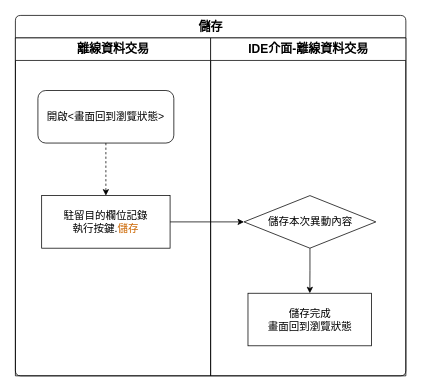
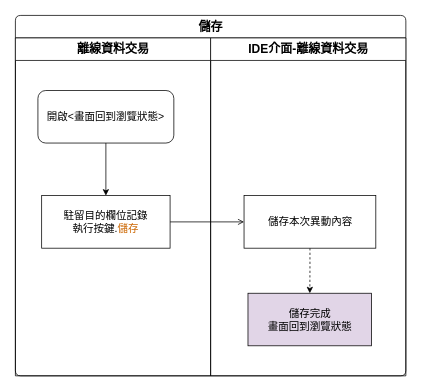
  <mxCell id="0" />
  <mxCell id="1" parent="0" />
  <mxCell id="2" value="儲存" style="swimlane;html=1;childLayout=stackLayout;resizeParent=1;resizeParentMax=0;strokeWidth=1;fontSize=16;rounded=1;arcSize=8;startSize=30;" vertex="1" parent="1"><mxGeometry x="20" y="20" width="520" height="480" as="geometry" /></mxCell>
- <mxCell id="3" style="edgeStyle=orthogonalEdgeStyle;rounded=0;orthogonalLoop=1;jettySize=auto;html=1;fontSize=14;" edge="1" parent="2" source="7" target="10"><mxGeometry relative="1" as="geometry" /></mxCell>
+ <mxCell id="3" style="edgeStyle=orthogonalEdgeStyle;rounded=0;orthogonalLoop=1;jettySize=auto;html=1;fontSize=14;endArrow=open;" edge="1" parent="2" source="7" target="10"><mxGeometry relative="1" as="geometry" /></mxCell>
  <mxCell id="4" value="離線資料交易" style="swimlane;html=1;startSize=30;fontSize=16;strokeWidth=1;" vertex="1" parent="2"><mxGeometry y="30" width="260" height="450" as="geometry" /></mxCell>
- <mxCell id="5" style="edgeStyle=orthogonalEdgeStyle;rounded=0;orthogonalLoop=1;jettySize=auto;html=1;fontSize=14;dashed=1;" edge="1" parent="4" source="6" target="7"><mxGeometry relative="1" as="geometry" /></mxCell>
+ <mxCell id="5" style="edgeStyle=orthogonalEdgeStyle;rounded=0;orthogonalLoop=1;jettySize=auto;html=1;fontSize=14;" edge="1" parent="4" source="6" target="7"><mxGeometry relative="1" as="geometry" /></mxCell>
  <mxCell id="6" value="開啟&amp;lt;畫面回到瀏覽狀態&amp;gt;" style="rounded=1;whiteSpace=wrap;html=1;strokeWidth=1;fontSize=14;" vertex="1" parent="4"><mxGeometry x="30" y="70" width="181" height="70" as="geometry" /></mxCell>
  <mxCell id="7" value="駐留目的欄位記錄&lt;br&gt;執行按鍵.&lt;font color=&quot;#cc6600&quot;&gt;儲存&lt;/font&gt;" style="rounded=0;whiteSpace=wrap;html=1;strokeWidth=1;fontSize=14;" vertex="1" parent="4"><mxGeometry x="35" y="210" width="171" height="70" as="geometry" /></mxCell>
  <mxCell id="8" value="IDE介面-離線資料交易" style="swimlane;html=1;startSize=30;fontSize=16;strokeWidth=1;" vertex="1" parent="2"><mxGeometry x="260" y="30" width="260" height="450" as="geometry" /></mxCell>
- <mxCell id="9" style="edgeStyle=orthogonalEdgeStyle;rounded=0;orthogonalLoop=1;jettySize=auto;html=1;fontSize=14;" edge="1" parent="8" source="10" target="11"><mxGeometry relative="1" as="geometry" /></mxCell>
- <mxCell id="10" value="儲存本次異動內容" style="rhombus;whiteSpace=wrap;html=1;strokeWidth=1;fontSize=14;" vertex="1" parent="8"><mxGeometry x="44.5" y="210" width="175.5" height="70" as="geometry" /></mxCell>
- <mxCell id="11" value="儲存完成&lt;br&gt;畫面回到瀏覽狀態" style="rounded=0;whiteSpace=wrap;html=1;strokeWidth=1;fontSize=14;" vertex="1" parent="8"><mxGeometry x="49.75" y="340" width="164.5" height="70" as="geometry" /></mxCell>
+ <mxCell id="9" style="edgeStyle=orthogonalEdgeStyle;rounded=0;orthogonalLoop=1;jettySize=auto;html=1;fontSize=14;dashed=1;" edge="1" parent="8" source="10" target="11"><mxGeometry relative="1" as="geometry" /></mxCell>
+ <mxCell id="10" value="儲存本次異動內容" style="rounded=0;whiteSpace=wrap;html=1;strokeWidth=1;fontSize=14;" vertex="1" parent="8"><mxGeometry x="44.5" y="210" width="175.5" height="70" as="geometry" /></mxCell>
+ <mxCell id="11" value="儲存完成&lt;br&gt;畫面回到瀏覽狀態" style="rounded=0;whiteSpace=wrap;html=1;strokeWidth=1;fontSize=14;fillColor=#e1d5e7;" vertex="1" parent="8"><mxGeometry x="49.75" y="340" width="164.5" height="70" as="geometry" /></mxCell>
